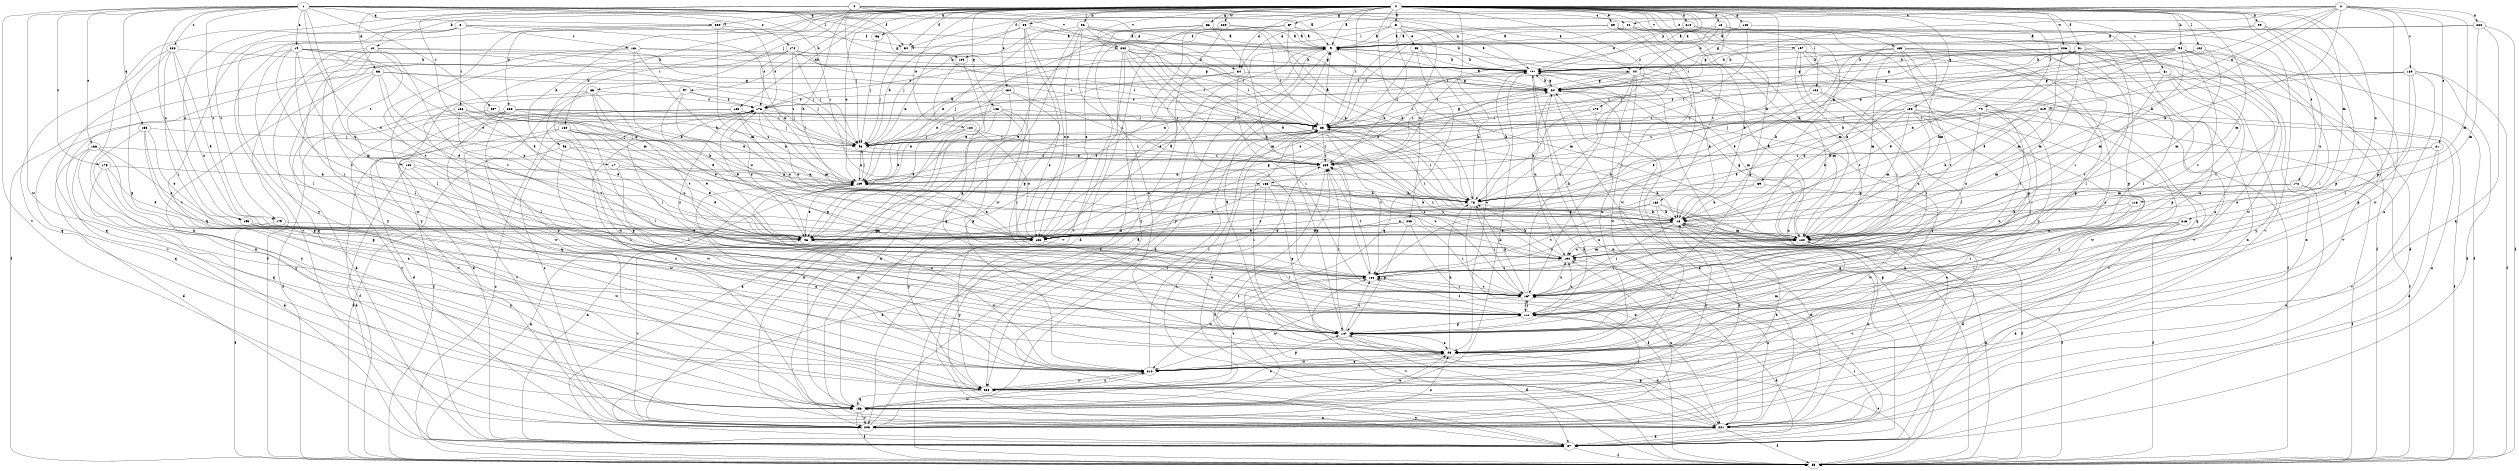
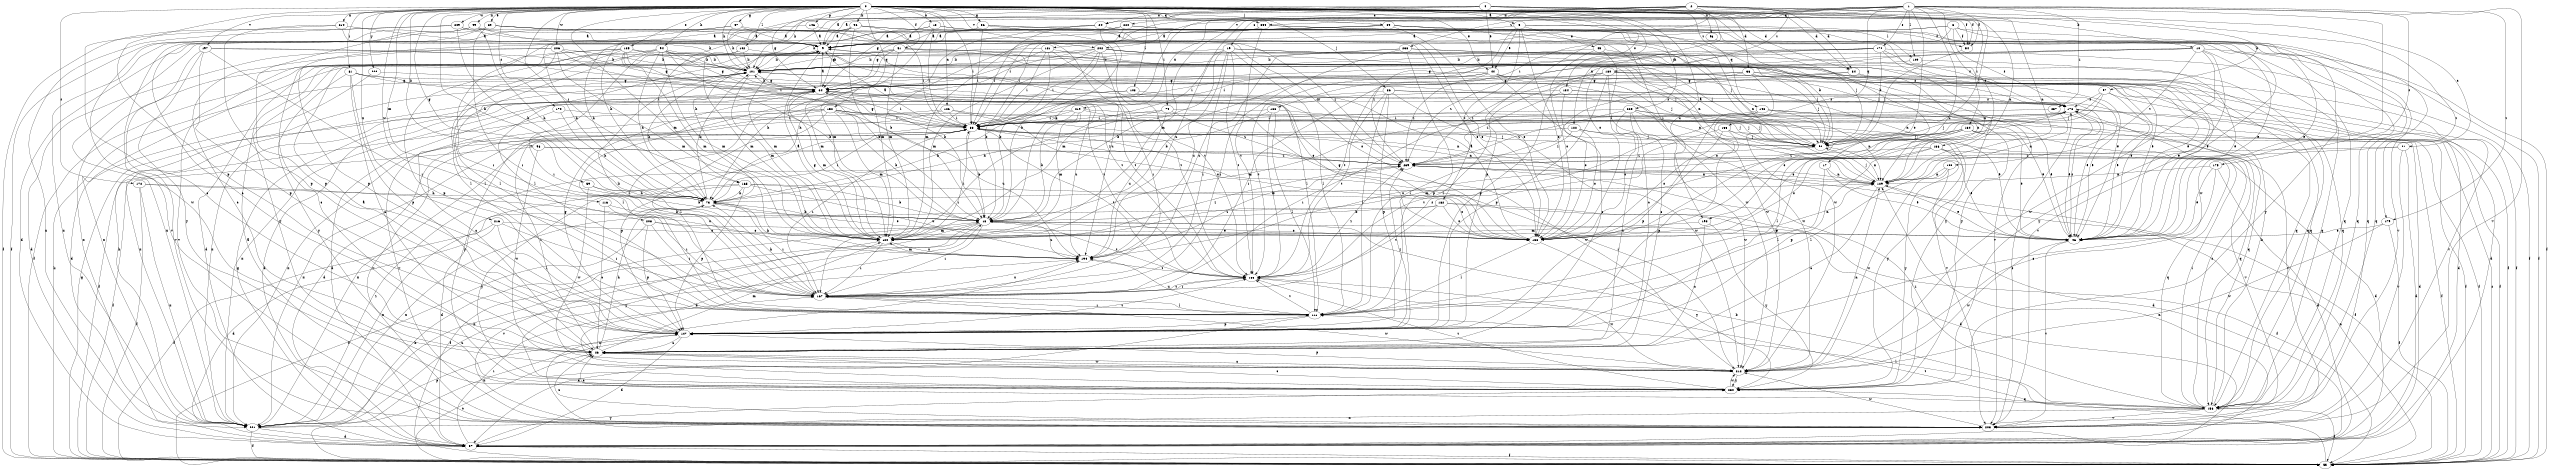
  strict digraph {
    0
    5
    9
    10
    13
    17
    34
    39
    44
    51
    54
    56
    57
    59
    64
    73
    74
    81
    83
    86
    89
    93
    94
    96
    97
    98
    99
    101
    102
    108
    116
    120
    122
    126
    129
    134
    135
    146
    147
    148
    152
    n42 [label=354]
    164
    165
    170
    172
    179
    193
    197
    202
    206
    208
    209
    214
    216
    225
+   226
    109
    138
    45
    182
    239
    230
    37
    212
    156
    55
    183
    185
    203
    46
    111
    167
    221
    18
    92
    26
    194
    176
    1
    19
    136
    155
    174
    175
    237
    238
    2
    21
    24
    180
    219
    220
    3
    166
    181
    4
    36
    0 -> 5 [label=a]
    0 -> 9 [label=a]
    0 -> 10 [label=b]
    0 -> 13 [label=b]
    0 -> 17 [label=b]
    0 -> 34 [label=d]
    0 -> 39 [label=e]
    0 -> 44 [label=e]
    0 -> 51 [label=f]
    0 -> 54 [label=f]
    0 -> 56 [label=g]
    0 -> 57 [label=g]
    0 -> 59 [label=g]
    0 -> 64 [label=g]
    0 -> 73 [label=h]
    0 -> 74 [label=i]
    0 -> 81 [label=i]
    0 -> 83 [label=i]
    0 -> 86 [label=j]
    0 -> 89 [label=j]
    0 -> 93 [label=k]
    0 -> 94 [label=k]
    0 -> 96 [label=k]
    0 -> 97 [label=k]
    0 -> 98 [label=k]
    0 -> 99 [label=k]
    0 -> 101 [label=k]
    0 -> 102 [label=l]
    0 -> 108 [label=l]
    0 -> 116 [label=m]
    0 -> 120 [label=m]
    0 -> 122 [label=n]
    0 -> 126 [label=n]
    0 -> 129 [label=n]
    0 -> 134 [label=o]
    0 -> 135 [label=o]
    0 -> 146 [label=p]
    0 -> 147 [label=p]
    0 -> 148 [label=q]
    0 -> 152 [label=q]
    0 -> n42 [label=q]
    0 -> 164 [label=r]
    0 -> 165 [label=r]
    0 -> 170 [label=s]
    0 -> 172 [label=s]
    0 -> 179 [label=t]
    0 -> 193 [label=u]
    0 -> 197 [label=v]
    0 -> 202 [label=v]
    0 -> 206 [label=w]
    0 -> 208 [label=w]
    0 -> 209 [label=w]
    0 -> 214 [label=x]
    0 -> 216 [label=x]
    0 -> 225 [label=y]
+   0 -> 226 [label=y]
    5 -> 9 [label=a]
    5 -> 44 [label=e]
    5 -> 54 [label=f]
    5 -> 109 [label=l]
    5 -> 138 [label=o]
    5 -> 45 [label=e]
    5 -> 182 [label=t]
    5 -> 239 [label=z]
    9 -> 101 [label=k]
    9 -> 120 [label=m]
    9 -> 138 [label=o]
    9 -> 230 [label=y]
    9 -> 37 [label=d]
    10 -> 83 [label=i]
    10 -> 101 [label=k]
    10 -> 230 [label=y]
    10 -> 212 [label=w]
    10 -> 156 [label=q]
    10 -> 55 [label=f]
    10 -> 183 [label=t]
    10 -> 185 [label=t]
    13 -> 9 [label=a]
    13 -> 83 [label=i]
    13 -> 101 [label=k]
    13 -> 120 [label=m]
    13 -> 239 [label=z]
    13 -> 203 [label=v]
    17 -> 129 [label=n]
    17 -> 46 [label=e]
    17 -> 111 [label=l]
    34 -> 64 [label=g]
    34 -> 129 [label=n]
    34 -> 46 [label=e]
    34 -> 167 [label=r]
    39 -> 9 [label=a]
    39 -> 83 [label=i]
    39 -> 212 [label=w]
    39 -> 55 [label=f]
    39 -> 167 [label=r]
    39 -> 221 [label=x]
    44 -> 64 [label=g]
    44 -> 239 [label=z]
    44 -> 212 [label=w]
    44 -> 55 [label=f]
    44 -> 185 [label=t]
    44 -> 18 [label=b]
    44 -> 92 [label=j]
    44 -> 26 [label=c]
    51 -> 101 [label=k]
    51 -> 120 [label=m]
    51 -> 212 [label=w]
    51 -> 46 [label=e]
    51 -> 111 [label=l]
    51 -> 221 [label=x]
    51 -> 18 [label=b]
    51 -> 92 [label=j]
    54 -> 92 [label=j]
    56 -> 9 [label=a]
    56 -> 83 [label=i]
    56 -> 138 [label=o]
    56 -> 37 [label=d]
    56 -> 185 [label=t]
    56 -> 46 [label=e]
    57 -> 9 [label=a]
    57 -> 73 [label=h]
    57 -> 101 [label=k]
    57 -> 203 [label=v]
    57 -> 46 [label=e]
    59 -> 73 [label=h]
    59 -> 212 [label=w]
    59 -> 18 [label=b]
    64 -> 9 [label=a]
    64 -> 83 [label=i]
    64 -> 101 [label=k]
    64 -> 120 [label=m]
    64 -> 37 [label=d]
    64 -> 194 [label=u]
    64 -> 176 [label=s]
    73 -> 83 [label=i]
    73 -> 101 [label=k]
    73 -> 138 [label=o]
    73 -> 167 [label=r]
    73 -> 221 [label=x]
    73 -> 18 [label=b]
    74 -> 83 [label=i]
    74 -> 239 [label=z]
    74 -> 212 [label=w]
    74 -> 167 [label=r]
    74 -> 194 [label=u]
    81 -> 64 [label=g]
    81 -> 147 [label=p]
    81 -> 138 [label=o]
    81 -> 230 [label=y]
    81 -> 185 [label=t]
    81 -> 26 [label=c]
    83 -> 9 [label=a]
    83 -> 64 [label=g]
    83 -> 129 [label=n]
    83 -> 147 [label=p]
    83 -> 239 [label=z]
    83 -> 185 [label=t]
    83 -> 167 [label=r]
    83 -> 221 [label=x]
    83 -> 18 [label=b]
    83 -> 92 [label=j]
    86 -> 147 [label=p]
    86 -> 37 [label=d]
    86 -> 212 [label=w]
    86 -> 156 [label=q]
    86 -> 185 [label=t]
    86 -> 111 [label=l]
    86 -> 176 [label=s]
    89 -> 9 [label=a]
    89 -> 83 [label=i]
    89 -> 129 [label=n]
    89 -> 147 [label=p]
    89 -> 138 [label=o]
    89 -> 212 [label=w]
    89 -> 92 [label=b]
    93 -> 92 [label=j]
    94 -> 64 [label=g]
    94 -> 73 [label=h]
    94 -> 101 [label=k]
    94 -> 120 [label=m]
    94 -> 185 [label=t]
    94 -> 203 [label=v]
    94 -> 46 [label=e]
    94 -> 111 [label=l]
    94 -> 167 [label=r]
    94 -> 18 [label=b]
    96 -> 9 [label=a]
    96 -> 64 [label=g]
    96 -> 73 [label=h]
    96 -> 138 [label=o]
    96 -> 156 [label=q]
    96 -> 18 [label=b]
    96 -> 92 [label=j]
    96 -> 26 [label=c]
    97 -> 138 [label=o]
    97 -> 37 [label=d]
    97 -> 46 [label=e]
    97 -> 92 [label=j]
    97 -> 176 [label=s]
    98 -> 239 [label=z]
    98 -> 212 [label=w]
    98 -> 55 [label=f]
    98 -> 46 [label=e]
    99 -> 9 [label=a]
    99 -> 73 [label=h]
    99 -> 147 [label=p]
    99 -> 212 [label=w]
    99 -> 194 [label=u]
    101 -> 64 [label=g]
    101 -> 73 [label=h]
    101 -> 120 [label=m]
    101 -> 129 [label=n]
    101 -> 221 [label=x]
    102 -> 101 [label=k]
    102 -> 120 [label=m]
    102 -> 55 [label=f]
    102 -> 92 [label=j]
    108 -> 46 [label=e]
    108 -> 111 [label=l]
    108 -> 167 [label=r]
    108 -> 176 [label=s]
    116 -> 167 [label=r]
    116 -> 18 [label=b]
    116 -> 26 [label=c]
    120 -> 9 [label=a]
    120 -> 64 [label=g]
    120 -> 83 [label=i]
    120 -> 239 [label=z]
    120 -> 203 [label=v]
    120 -> 167 [label=r]
    120 -> 194 [label=u]
    122 -> 138 [label=o]
    122 -> 239 [label=z]
    122 -> 37 [label=d]
    122 -> 221 [label=x]
    122 -> 92 [label=j]
    126 -> 83 [label=i]
    126 -> 129 [label=n]
    126 -> 138 [label=o]
    126 -> 37 [label=d]
    126 -> 203 [label=v]
    129 -> 73 [label=h]
    129 -> 46 [label=e]
    129 -> 92 [label=j]
    129 -> 26 [label=c]
    134 -> 138 [label=o]
    134 -> 239 [label=z]
    134 -> 46 [label=e]
    134 -> 221 [label=x]
    134 -> 176 [label=s]
    135 -> 101 [label=k]
    135 -> 120 [label=m]
    135 -> 147 [label=p]
    135 -> 185 [label=t]
    135 -> 46 [label=e]
    135 -> 111 [label=l]
    135 -> 221 [label=x]
    135 -> 18 [label=b]
    135 -> 26 [label=c]
    146 -> 9 [label=a]
    146 -> 239 [label=z]
    146 -> 167 [label=r]
    147 -> 64 [label=g]
    147 -> 239 [label=z]
    147 -> 37 [label=d]
    147 -> 185 [label=t]
    147 -> 221 [label=x]
    147 -> 26 [label=c]
    148 -> 83 [label=i]
    148 -> 129 [label=n]
    148 -> 147 [label=p]
    148 -> 203 [label=v]
    148 -> 46 [label=e]
    148 -> 167 [label=r]
    152 -> 83 [label=i]
    152 -> 120 [label=m]
    152 -> 230 [label=y]
    152 -> 55 [label=f]
    152 -> 203 [label=v]
    152 -> 46 [label=e]
    152 -> 111 [label=l]
    152 -> 18 [label=b]
    152 -> 92 [label=j]
    152 -> 194 [label=u]
    n42 -> 9 [label=a]
    n42 -> 120 [label=m]
    n42 -> 185 [label=t]
    n42 -> 203 [label=v]
    n42 -> 176 [label=s]
    164 -> 147 [label=p]
    164 -> 55 [label=f]
    164 -> 203 [label=v]
    164 -> 46 [label=e]
    164 -> 111 [label=l]
    164 -> 92 [label=j]
    164 -> 194 [label=u]
    165 -> 73 [label=h]
    165 -> 147 [label=p]
    165 -> 138 [label=o]
    165 -> 230 [label=y]
    165 -> 37 [label=d]
    165 -> 18 [label=b]
    165 -> 194 [label=u]
    170 -> 73 [label=h]
    170 -> 83 [label=i]
    170 -> 26 [label=c]
    172 -> 73 [label=h]
    172 -> 55 [label=f]
    172 -> 221 [label=x]
    172 -> 194 [label=u]
    179 -> 212 [label=w]
    179 -> 55 [label=f]
    179 -> 46 [label=e]
    193 -> 120 [label=m]
    193 -> 230 [label=y]
    193 -> 26 [label=c]
    197 -> 101 [label=k]
    197 -> 147 [label=p]
    197 -> 230 [label=y]
    197 -> 185 [label=t]
    197 -> 203 [label=v]
    197 -> 167 [label=r]
    202 -> 73 [label=h]
    202 -> 83 [label=i]
    202 -> 101 [label=k]
    202 -> 120 [label=m]
    202 -> 230 [label=y]
    202 -> 203 [label=v]
    202 -> 167 [label=r]
    202 -> 18 [label=b]
    202 -> 176 [label=s]
    206 -> 64 [label=g]
    206 -> 83 [label=i]
    206 -> 101 [label=k]
    206 -> 120 [label=m]
    206 -> 37 [label=d]
    206 -> 111 [label=l]
    206 -> 26 [label=c]
    208 -> 147 [label=p]
    208 -> 138 [label=o]
    208 -> 55 [label=f]
    208 -> 46 [label=e]
    208 -> 167 [label=r]
    209 -> 9 [label=a]
    209 -> 73 [label=h]
    209 -> 129 [label=n]
    209 -> 55 [label=f]
    209 -> 221 [label=x]
    214 -> 9 [label=a]
    214 -> 101 [label=k]
    214 -> 147 [label=p]
    214 -> 26 [label=c]
    216 -> 138 [label=o]
    216 -> 37 [label=d]
    216 -> 55 [label=f]
    216 -> 111 [label=l]
    216 -> 167 [label=r]
    225 -> 83 [label=i]
    225 -> 138 [label=o]
    225 -> 239 [label=z]
    225 -> 212 [label=w]
    225 -> 55 [label=f]
    225 -> 203 [label=v]
    225 -> 92 [label=j]
    225 -> 26 [label=c]
+   226 -> 64 [label=g]
+   226 -> 37 [label=d]
    109 -> 147 [label=p]
    109 -> 156 [label=q]
    138 -> 9 [label=a]
    138 -> 64 [label=g]
    138 -> 129 [label=n]
    138 -> 230 [label=y]
    138 -> 111 [label=l]
    45 -> 101 [label=k]
    45 -> 138 [label=o]
    45 -> 156 [label=q]
    45 -> 26 [label=c]
    182 -> 138 [label=o]
    182 -> 37 [label=d]
    182 -> 55 [label=f]
    182 -> 185 [label=t]
    182 -> 221 [label=x]
    182 -> 18 [label=b]
    239 -> 129 [label=n]
    239 -> 55 [label=f]
    230 -> 212 [label=w]
    230 -> 156 [label=q]
    230 -> 185 [label=t]
    230 -> 18 [label=b]
    230 -> 26 [label=c]
    37 -> 64 [label=g]
    37 -> 129 [label=n]
    37 -> 230 [label=y]
    37 -> 55 [label=f]
    37 -> 167 [label=r]
    212 -> 83 [label=i]
    212 -> 129 [label=n]
    212 -> 147 [label=p]
    212 -> 230 [label=y]
    212 -> 26 [label=c]
    156 -> 83 [label=i]
    156 -> 101 [label=k]
    156 -> 239 [label=z]
    156 -> 55 [label=f]
    156 -> 203 [label=v]
    156 -> 111 [label=l]
    156 -> 221 [label=x]
    156 -> 18 [label=b]
    156 -> 26 [label=c]
    156 -> 176 [label=s]
    55 -> 64 [label=g]
    55 -> 101 [label=k]
    55 -> 129 [label=n]
    55 -> 185 [label=t]
    55 -> 18 [label=b]
    55 -> 26 [label=c]
    55 -> 176 [label=s]
    183 -> 129 [label=n]
    183 -> 37 [label=d]
    183 -> 212 [label=w]
    183 -> 111 [label=l]
    185 -> 239 [label=z]
    185 -> 212 [label=w]
    185 -> 167 [label=r]
    203 -> 9 [label=a]
    203 -> 212 [label=w]
    203 -> 26 [label=c]
    203 -> 194 [label=u]
    203 -> 176 [label=s]
    46 -> 212 [label=w]
    46 -> 203 [label=v]
    46 -> 176 [label=s]
    111 -> 147 [label=p]
    111 -> 37 [label=d]
    111 -> 185 [label=t]
    111 -> 167 [label=r]
    111 -> 194 [label=u]
    167 -> 73 [label=h]
    167 -> 101 [label=k]
    167 -> 212 [label=w]
    167 -> 185 [label=t]
    167 -> 111 [label=l]
    167 -> 194 [label=u]
    167 -> 176 [label=s]
    221 -> 101 [label=k]
    221 -> 147 [label=p]
    221 -> 239 [label=z]
    221 -> 37 [label=d]
    221 -> 55 [label=f]
    221 -> 194 [label=u]
    18 -> 120 [label=m]
    18 -> 138 [label=o]
    18 -> 230 [label=y]
    18 -> 55 [label=f]
    18 -> 185 [label=t]
    18 -> 46 [label=e]
    18 -> 167 [label=r]
    18 -> 221 [label=x]
    18 -> 194 [label=u]
    92 -> 9 [label=a]
    92 -> 129 [label=n]
    92 -> 239 [label=z]
    26 -> 9 [label=a]
    26 -> 73 [label=h]
    26 -> 83 [label=i]
    26 -> 120 [label=m]
    26 -> 212 [label=w]
    194 -> 73 [label=h]
    194 -> 120 [label=m]
    194 -> 239 [label=z]
    194 -> 185 [label=t]
    176 -> 83 [label=i]
    176 -> 120 [label=m]
    176 -> 138 [label=o]
    176 -> 55 [label=f]
    176 -> 46 [label=e]
    176 -> 92 [label=j]
    1 -> 54 [label=f]
    1 -> 64 [label=g]
    1 -> n42 [label=q]
    1 -> 165 [label=r]
    1 -> 179 [label=t]
    1 -> 193 [label=u]
    1 -> 202 [label=v]
    1 -> 109 [label=l]
    1 -> 138 [label=o]
    1 -> 212 [label=w]
    1 -> 203 [label=v]
    1 -> 194 [label=u]
    1 -> 19 [label=c]
    1 -> 136 [label=o]
    1 -> 155 [label=q]
    1 -> 174 [label=s]
    1 -> 175 [label=s]
    1 -> 237 [label=z]
    1 -> 238 [label=z]
    19 -> 101 [label=k]
    19 -> 120 [label=m]
    19 -> 156 [label=q]
    19 -> 185 [label=t]
    19 -> 111 [label=l]
    19 -> 167 [label=r]
    19 -> 18 [label=b]
    19 -> 92 [label=j]
    19 -> 194 [label=u]
    136 -> 147 [label=p]
    136 -> 138 [label=o]
    136 -> 239 [label=z]
    136 -> 230 [label=y]
    136 -> 37 [label=d]
    136 -> 156 [label=q]
    155 -> 147 [label=p]
    155 -> 138 [label=o]
    155 -> 230 [label=y]
    155 -> 185 [label=t]
    155 -> 92 [label=j]
    174 -> 64 [label=g]
    174 -> 83 [label=i]
    174 -> 101 [label=k]
    174 -> 129 [label=n]
    174 -> 239 [label=z]
    174 -> 55 [label=f]
    174 -> 46 [label=e]
    174 -> 92 [label=j]
    175 -> 129 [label=n]
    175 -> 37 [label=d]
    175 -> 46 [label=e]
    175 -> 26 [label=c]
    237 -> 83 [label=i]
    237 -> 129 [label=n]
    237 -> 156 [label=q]
    238 -> 101 [label=k]
    238 -> 147 [label=p]
    238 -> 156 [label=q]
    238 -> 46 [label=e]
    238 -> 167 [label=r]
    238 -> 194 [label=u]
    2 -> 34 [label=d]
    2 -> 54 [label=f]
    2 -> 73 [label=h]
    2 -> 83 [label=i]
    2 -> 120 [label=m]
    2 -> 129 [label=n]
    2 -> 147 [label=p]
    2 -> 18 [label=b]
    2 -> 21 [label=c]
    2 -> 24 [label=c]
    2 -> 180 [label=t]
    2 -> 219 [label=x]
    2 -> 220 [label=x]
    21 -> 120 [label=m]
    21 -> 239 [label=z]
    21 -> 37 [label=d]
    21 -> 203 [label=v]
    24 -> 9 [label=a]
    24 -> 83 [label=i]
    24 -> 120 [label=m]
    24 -> 156 [label=q]
    24 -> 18 [label=b]
    180 -> 64 [label=g]
    180 -> 129 [label=n]
    180 -> 147 [label=p]
    180 -> 239 [label=z]
    180 -> 37 [label=d]
    180 -> 55 [label=f]
    180 -> 111 [label=l]
    180 -> 26 [label=c]
    219 -> 73 [label=h]
    219 -> 83 [label=i]
    219 -> 120 [label=m]
    219 -> 55 [label=f]
    219 -> 221 [label=x]
    219 -> 18 [label=b]
    219 -> 92 [label=j]
    220 -> 9 [label=a]
    220 -> 64 [label=g]
    220 -> 120 [label=m]
    220 -> 156 [label=q]
    220 -> 55 [label=f]
    3 -> 54 [label=f]
    3 -> 230 [label=y]
    3 -> 156 [label=q]
    3 -> 221 [label=x]
    3 -> 176 [label=s]
    3 -> 166 [label=r]
    3 -> 181 [label=t]
    166 -> 73 [label=h]
    166 -> 83 [label=i]
    166 -> 185 [label=t]
    166 -> 46 [label=e]
    166 -> 111 [label=l]
    181 -> 73 [label=h]
    181 -> 83 [label=i]
    181 -> 101 [label=k]
    181 -> 230 [label=y]
    181 -> 111 [label=l]
    181 -> 18 [label=b]
    4 -> 9 [label=a]
    4 -> 34 [label=d]
    4 -> 44 [label=e]
    4 -> 73 [label=h]
    4 -> 101 [label=k]
    4 -> 138 [label=o]
    4 -> 92 [label=j]
    4 -> 24 [label=c]
    4 -> 36 [label=d]
    36 -> 64 [label=g]
    36 -> 138 [label=o]
    36 -> 203 [label=v]
    36 -> 46 [label=e]
    36 -> 111 [label=l]
    36 -> 221 [label=x]
    36 -> 92 [label=j]
  }
